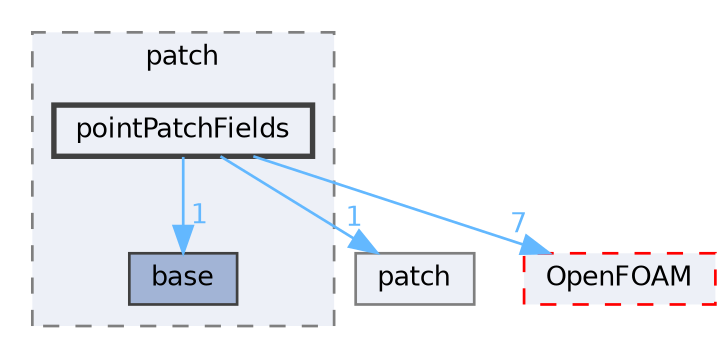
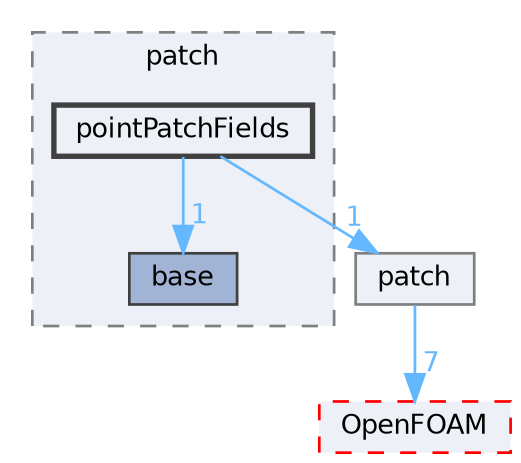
  digraph {
    compound=true
    node [color=grey25 fillcolor="#edf0f7" fontname=Helvetica fontsize=10 shape=box style=filled]
    edge [color=steelblue1 fontcolor=steelblue1 fontname=Helvetica fontsize=10 headlabel=1 labeldistance=1.5 labelfontname=Helvetica labelfontsize=10]
    n1 [fillcolor="#a2b4d6" height=0.2 label=base width=0.4]
    n2 [height=0.2 label=pointPatchFields style="filled,bold" width=0.4]
    n3 [color=grey50 height=0.2 label=patch width=0.4]
    n4 [color=red height=0.2 label=OpenFOAM style="filled,dashed" width=0.4]
    subgraph cluster_1 {
      bgcolor="#edf0f7"
      fontname=Helvetica
      fontsize=10
      label=patch
      pencolor=grey50
      style="filled,dashed"
      n1
      n2
    }
    n2 -> n1
    n2 -> n3
-   n2 -> n4 [headlabel=7]
+   n3 -> n4 [headlabel=7]
  }
